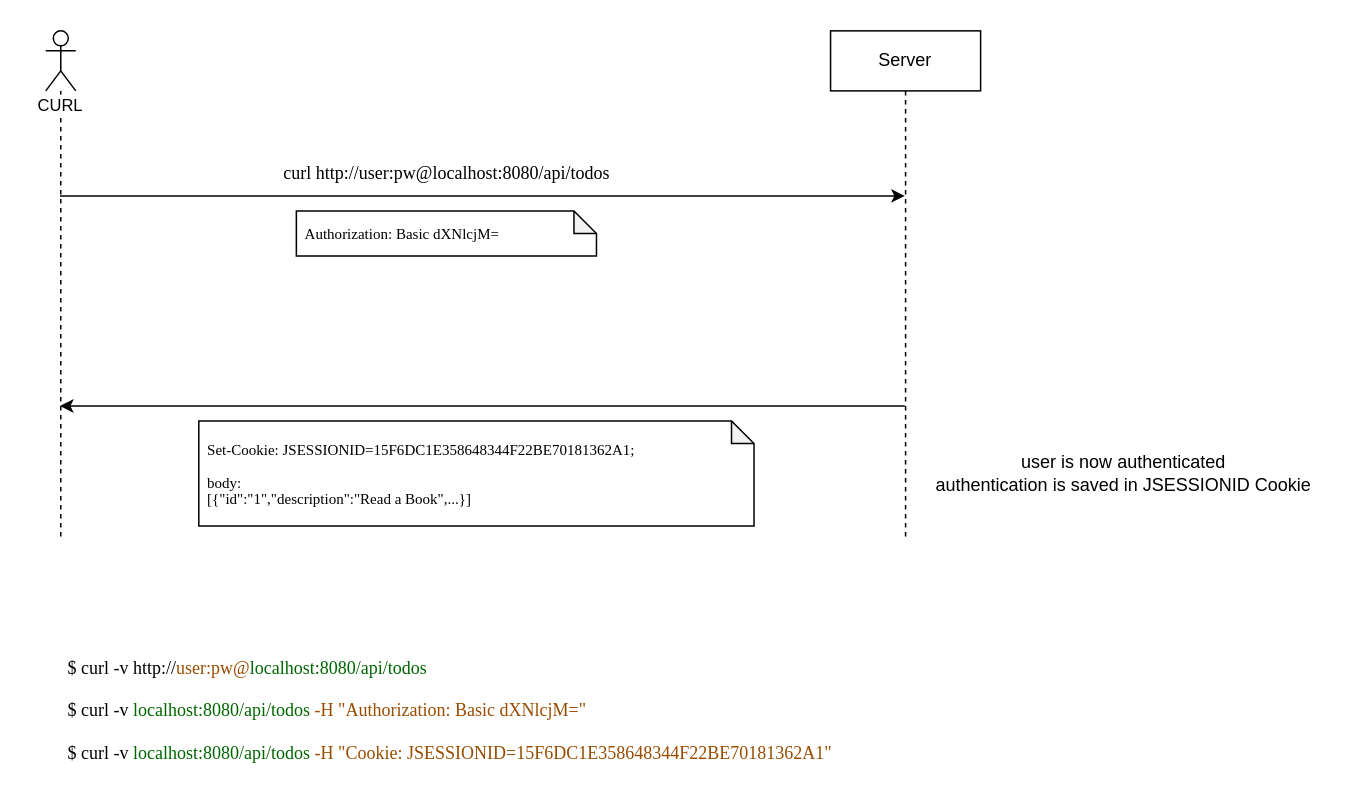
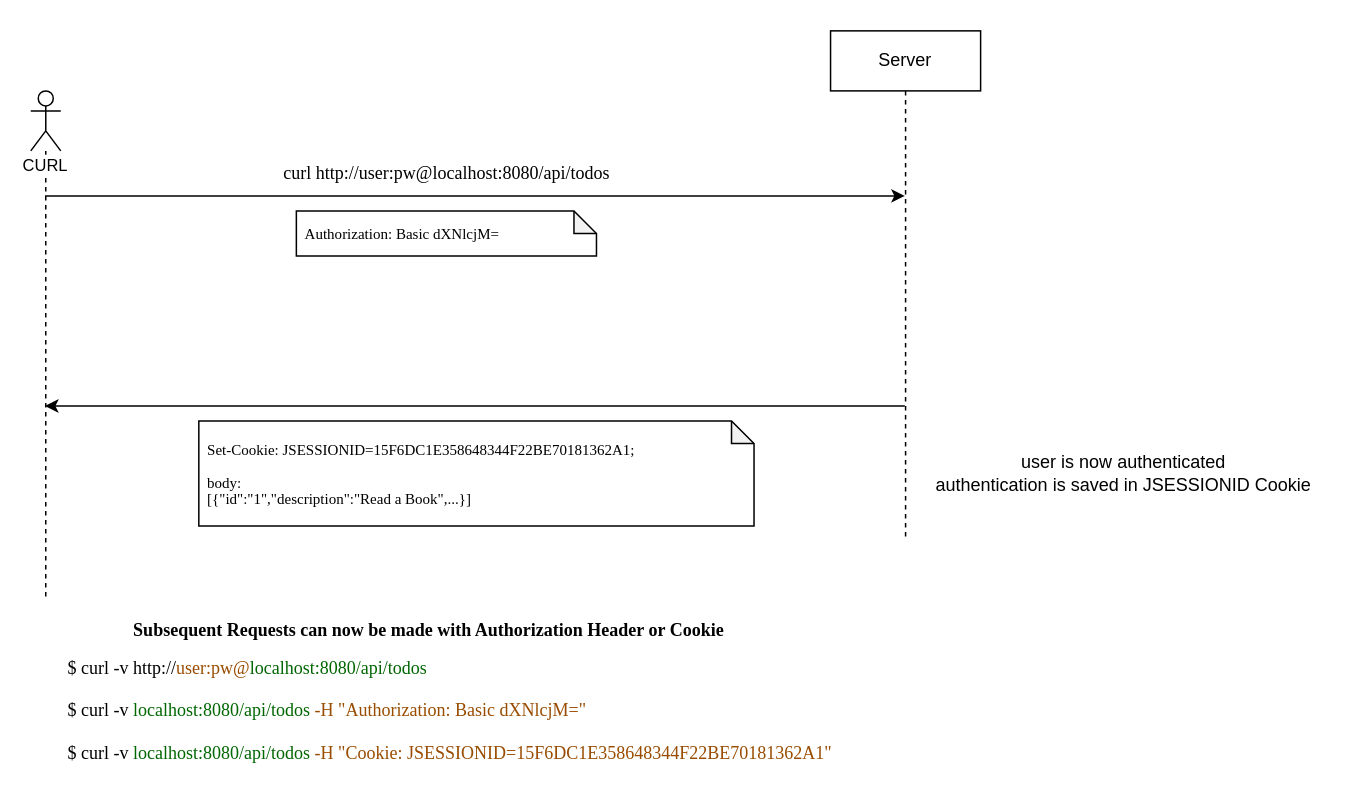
  <mxCell id="0" />
  <mxCell id="1" parent="0" />
  <mxCell id="2" style="edgeStyle=orthogonalEdgeStyle;rounded=0;orthogonalLoop=1;jettySize=auto;html=1;" parent="1" source="3" target="5" edge="1"><mxGeometry relative="1" as="geometry"><Array as="points"><mxPoint x="453" y="130" /><mxPoint x="453" y="130" /></Array></mxGeometry></mxCell>
- <mxCell id="3" value="&lt;font style=&quot;font-size: 11px&quot;&gt;CURL&lt;/font&gt;" style="shape=umlLifeline;participant=umlActor;perimeter=lifelinePerimeter;whiteSpace=wrap;html=1;container=1;collapsible=0;recursiveResize=0;verticalAlign=top;spacingTop=36;labelBackgroundColor=#ffffff;outlineConnect=0;" parent="1" vertex="1"><mxGeometry x="30" y="20" width="20" height="340" as="geometry" /></mxCell>
+ <mxCell id="3" value="&lt;font style=&quot;font-size: 11px&quot;&gt;CURL&lt;/font&gt;" style="shape=umlLifeline;participant=umlActor;perimeter=lifelinePerimeter;whiteSpace=wrap;html=1;container=1;collapsible=0;recursiveResize=0;verticalAlign=top;spacingTop=36;labelBackgroundColor=#ffffff;outlineConnect=0;" parent="1" vertex="1"><mxGeometry x="20" y="60" width="20" height="340" as="geometry" /></mxCell>
  <mxCell id="4" style="edgeStyle=orthogonalEdgeStyle;rounded=0;orthogonalLoop=1;jettySize=auto;html=1;fontFamily=Courier New;" parent="1" source="5" target="3" edge="1"><mxGeometry relative="1" as="geometry"><Array as="points"><mxPoint x="193" y="270" /><mxPoint x="193" y="270" /></Array></mxGeometry></mxCell>
  <mxCell id="5" value="Server" style="shape=umlLifeline;perimeter=lifelinePerimeter;whiteSpace=wrap;html=1;container=1;collapsible=0;recursiveResize=0;outlineConnect=0;" parent="1" vertex="1"><mxGeometry x="553" y="20" width="100" height="340" as="geometry" /></mxCell>
  <mxCell id="6" value="curl http://user:pw@localhost:8080/api/todos" style="text;html=1;align=center;verticalAlign=middle;resizable=0;points=[];autosize=1;fontFamily=Verdana;" parent="1" vertex="1"><mxGeometry x="152" y="105" width="290" height="20" as="geometry" /></mxCell>
  <mxCell id="7" value="&lt;p class=&quot;p1&quot; style=&quot;margin: 0px ; font-stretch: normal ; font-size: 10px ; line-height: normal ; font-family: &amp;#34;monaco&amp;#34;&quot;&gt;&lt;span&gt;Authorization: Basic dXNlcjM=&lt;/span&gt;&lt;br&gt;&lt;/p&gt;" style="shape=note;whiteSpace=wrap;html=1;backgroundOutline=1;darkOpacity=0.05;size=15;align=left;spacingLeft=4;" parent="1" vertex="1"><mxGeometry x="197" y="140" width="200" height="30" as="geometry" /></mxCell>
  <mxCell id="8" value="&lt;p class=&quot;p1&quot; style=&quot;margin: 0px ; font-stretch: normal ; font-size: 10px ; line-height: normal ; font-family: &amp;#34;monaco&amp;#34;&quot;&gt;&lt;span class=&quot;s1&quot;&gt;&lt;/span&gt;&lt;/p&gt;&lt;p class=&quot;p1&quot; style=&quot;margin: 0px ; font-stretch: normal ; font-size: 10px ; line-height: normal ; font-family: &amp;#34;monaco&amp;#34;&quot;&gt;&lt;span class=&quot;s1&quot;&gt;Set-Cookie: JSESSIONID=15F6DC1E358648344F22BE70181362A1;&lt;/span&gt;&lt;/p&gt;&lt;p class=&quot;p1&quot; style=&quot;margin: 0px ; font-stretch: normal ; font-size: 10px ; line-height: normal ; font-family: &amp;#34;monaco&amp;#34;&quot;&gt;&lt;span style=&quot;font-family: &amp;#34;monaco&amp;#34;&quot;&gt;&lt;br&gt;&lt;/span&gt;&lt;/p&gt;&lt;p class=&quot;p1&quot; style=&quot;margin: 0px ; font-stretch: normal ; font-size: 10px ; line-height: normal ; font-family: &amp;#34;monaco&amp;#34;&quot;&gt;&lt;span style=&quot;font-family: &amp;#34;monaco&amp;#34;&quot;&gt;body:&lt;/span&gt;&lt;/p&gt;&lt;p class=&quot;p1&quot; style=&quot;margin: 0px ; font-stretch: normal ; font-size: 10px ; line-height: normal ; font-family: &amp;#34;monaco&amp;#34;&quot;&gt;&lt;span style=&quot;font-family: &amp;#34;monaco&amp;#34;&quot;&gt;[{&quot;id&quot;:&quot;1&quot;,&quot;description&quot;:&quot;Read a Book&quot;,...&lt;/span&gt;&lt;span&gt;}]&lt;/span&gt;&lt;/p&gt;" style="shape=note;whiteSpace=wrap;html=1;backgroundOutline=1;darkOpacity=0.05;size=15;align=left;spacingLeft=4;" parent="1" vertex="1"><mxGeometry x="132" y="280" width="370" height="70" as="geometry" /></mxCell>
  <mxCell id="9" value="&lt;p class=&quot;p1&quot; style=&quot;margin: 0px ; font-stretch: normal ; font-size: 10px ; line-height: normal ; font-family: &amp;#34;monaco&amp;#34;&quot;&gt;&lt;br&gt;&lt;/p&gt;" style="text;html=1;align=center;verticalAlign=middle;resizable=0;points=[];autosize=1;" vertex="1" parent="1"><mxGeometry x="315" y="430" width="20" height="20" as="geometry" /></mxCell>
  <mxCell id="10" value="user is now authenticated&lt;br&gt;authentication is saved in JSESSIONID Cookie" style="text;html=1;align=center;verticalAlign=middle;resizable=0;points=[];autosize=1;" vertex="1" parent="1"><mxGeometry x="613" y="300" width="270" height="30" as="geometry" /></mxCell>
+ <mxCell id="11" value="Subsequent Requests can now be made with Authorization Header or Cookie" style="text;html=1;align=center;verticalAlign=middle;resizable=0;points=[];autosize=1;fontFamily=Verdana;fontStyle=1" vertex="1" parent="1"><mxGeometry x="20" y="410" width="530" height="20" as="geometry" /></mxCell>
  <mxCell id="12" value="&lt;font&gt;$ curl -v http://&lt;font color=&quot;#994c00&quot;&gt;user:pw@&lt;/font&gt;&lt;font color=&quot;#006600&quot;&gt;localhost:8080/api/todos&lt;/font&gt;&lt;br&gt;&lt;br&gt;&lt;div&gt;&lt;span style=&quot;font-size: 12px&quot;&gt;$&amp;nbsp;&lt;/span&gt;&lt;span style=&quot;font-size: 12px ; text-align: center&quot;&gt;curl -v &lt;font color=&quot;#006600&quot;&gt;localhost:8080/api/todos&lt;/font&gt; &lt;font color=&quot;#994c00&quot;&gt;-H &quot;Authorization:&amp;nbsp;&lt;/font&gt;&lt;/span&gt;&lt;font color=&quot;#994c00&quot;&gt;Basic dXNlcjM=&quot;&lt;/font&gt;&lt;/div&gt;&lt;br&gt;$&amp;nbsp;&lt;span style=&quot;font-size: 12px ; text-align: center&quot;&gt;curl -v &lt;font color=&quot;#006600&quot;&gt;localhost:8080/api/todos&lt;/font&gt; &lt;font color=&quot;#994c00&quot;&gt;-H &quot;Cookie: JSESSIONID=15F6DC1E358648344F22BE70181362A1&quot;&lt;/font&gt;&lt;br&gt;&lt;/span&gt;&lt;/font&gt;" style="text;html=1;align=left;verticalAlign=middle;resizable=0;points=[];autosize=1;fontFamily=Verdana;" vertex="1" parent="1"><mxGeometry x="43" y="433" width="640" height="80" as="geometry" /></mxCell>
